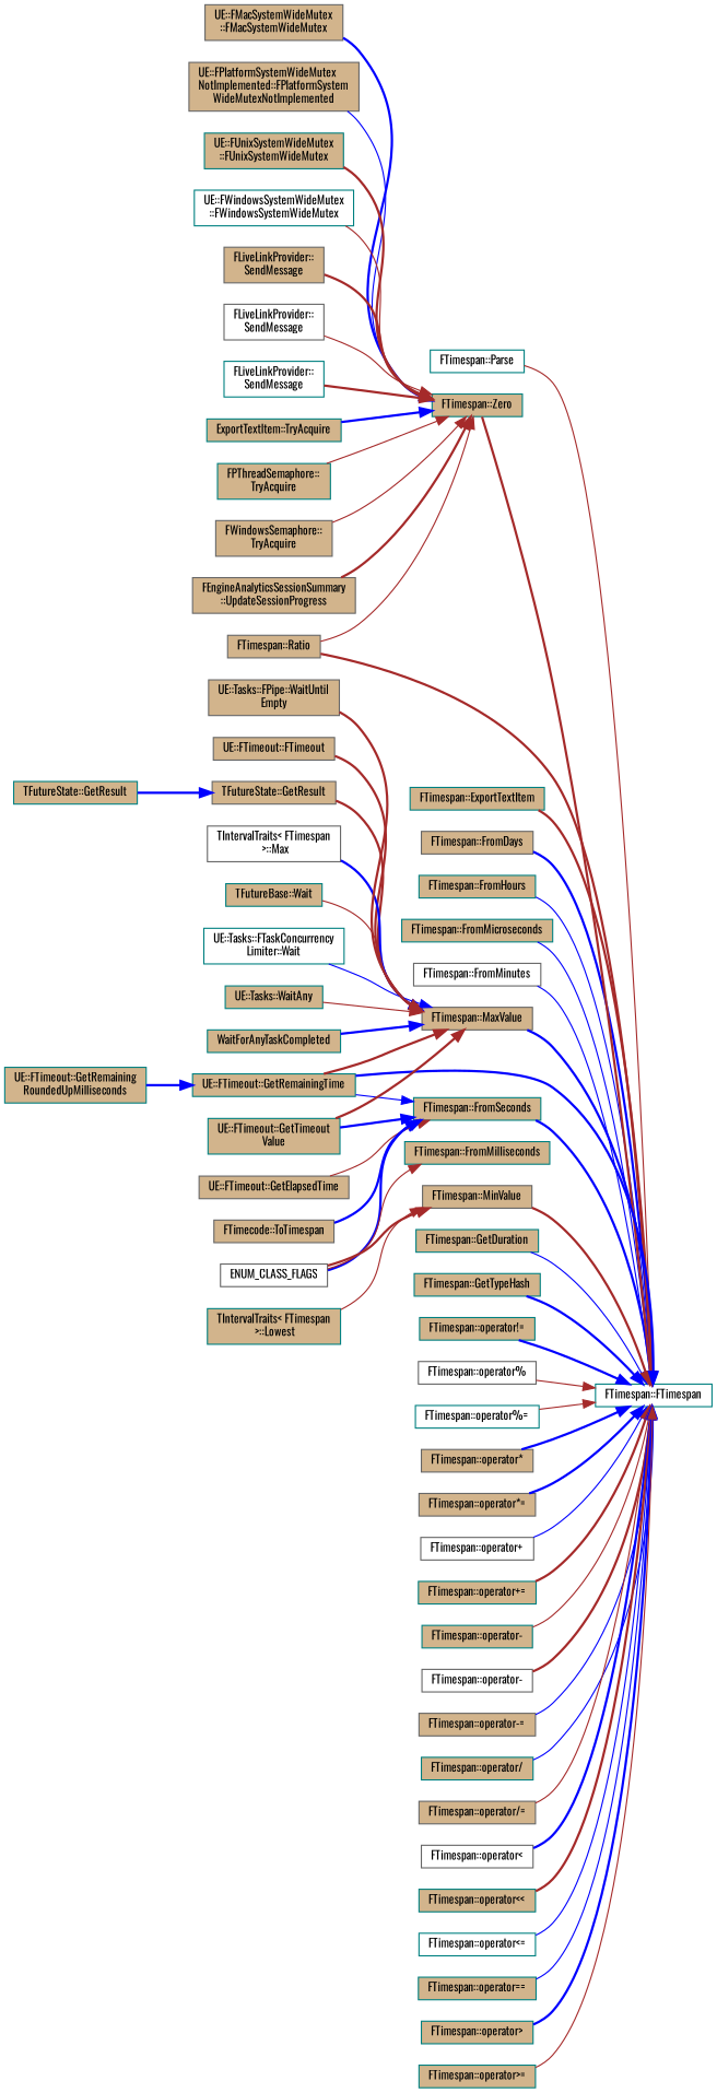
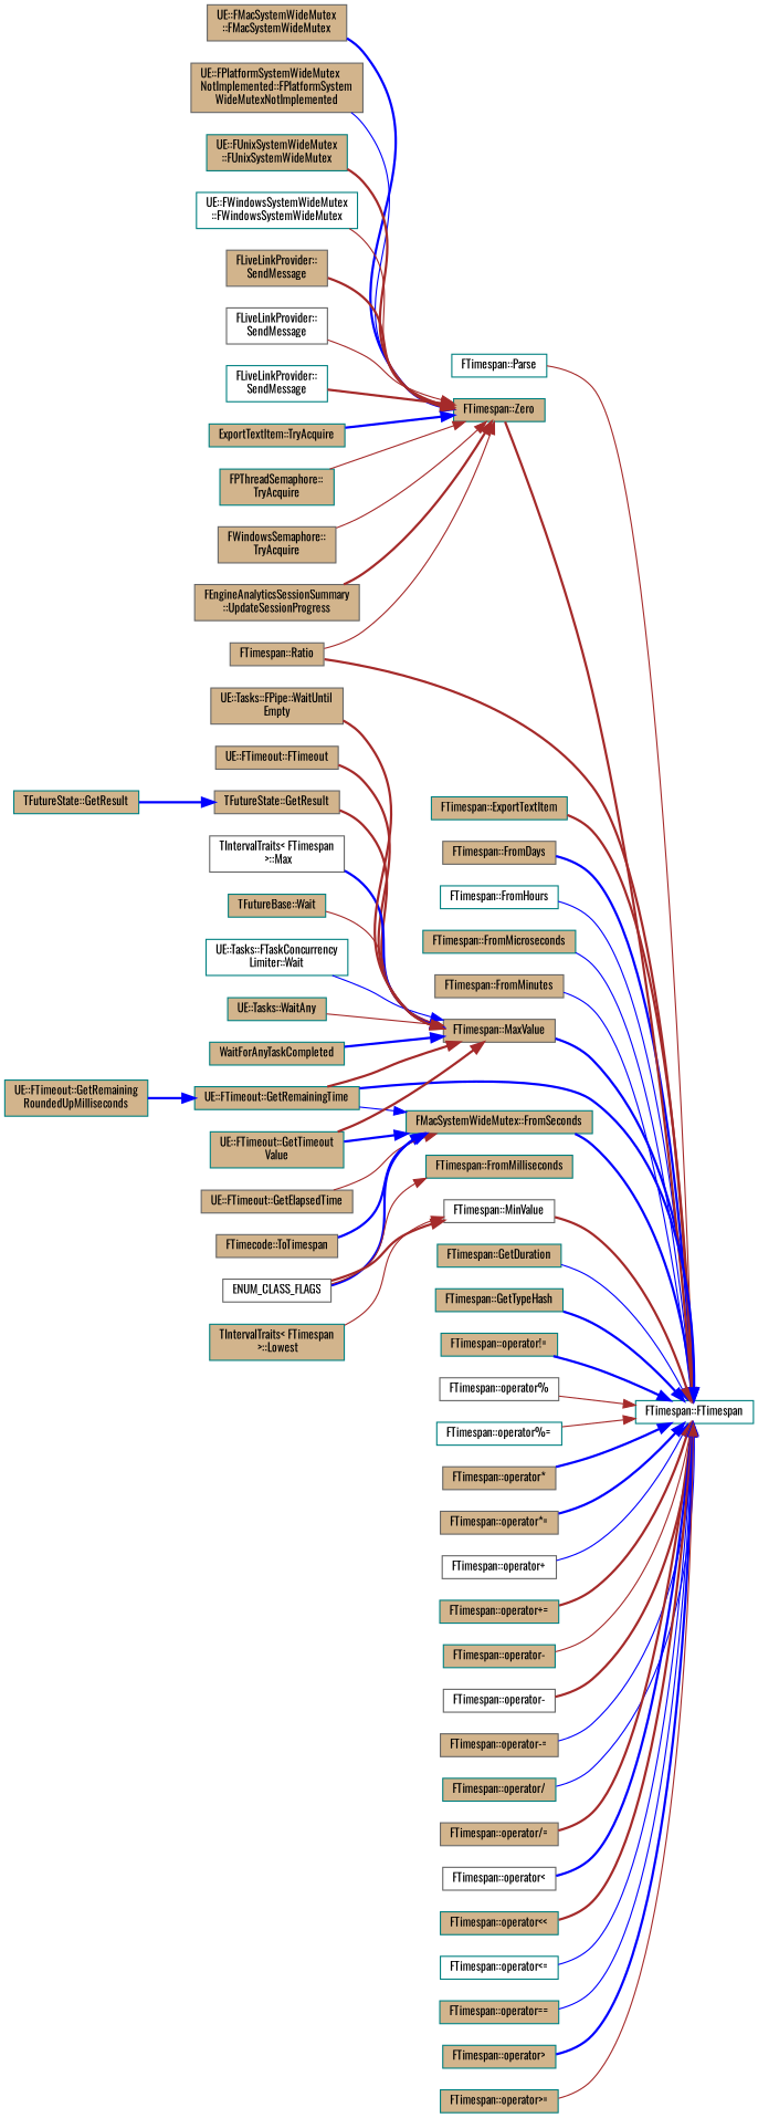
  digraph {
    fontname=Oswald
    rankdir=RL
    node [color=teal fillcolor=tan fontname=Oswald fontsize=10 shape=box style=filled]
    edge [color=brown dir=back fontname=Oswald fontsize=10 labelfontname=Helvetica labelfontsize=10 style=bold]
    n1 [fillcolor=white fontcolor=black height=0.2 label="FTimespan::FTimespan" width=0.4]
    n2 [height=0.2 label="FTimespan::ExportTextItem" width=0.4]
    n3 [color=gray40 height=0.2 label="FTimespan::FromDays" width=0.4]
-   n4 [height=0.2 label="FTimespan::FromHours" width=0.4]
+   n4 [fillcolor=white height=0.2 label="FTimespan::FromHours" width=0.4]
    n5 [height=0.2 label="FTimespan::FromMicroseconds" width=0.4]
-   n6 [color=gray40 fillcolor=white height=0.2 label="FTimespan::FromMinutes" width=0.4]
-   n7 [height=0.2 label="FTimespan::FromSeconds" width=0.4]
+   n6 [color=gray40 height=0.2 label="FTimespan::FromMinutes" width=0.4]
+   n7 [height=0.2 label="FMacSystemWideMutex::FromSeconds" width=0.4]
    n8 [height=0.2 label="FTimespan::GetDuration" width=0.4]
    n9 [height=0.2 label="FTimespan::GetTypeHash" width=0.4]
    n10 [color=gray40 height=0.2 label="FTimespan::MaxValue" width=0.4]
-   n11 [color=gray40 height=0.2 label="FTimespan::MinValue" width=0.4]
+   n11 [color=gray40 fillcolor=white height=0.2 label="FTimespan::MinValue" width=0.4]
    n12 [height=0.2 label="FTimespan::operator!=" width=0.4]
    n13 [color=gray40 fillcolor=white height=0.2 label="FTimespan::operator%" width=0.4]
    n14 [fillcolor=white height=0.2 label="FTimespan::operator%=" width=0.4]
    n15 [color=gray40 height=0.2 label="FTimespan::operator*" width=0.4]
    n16 [color=gray40 height=0.2 label="FTimespan::operator*=" width=0.4]
    n17 [color=gray40 fillcolor=white height=0.2 label="FTimespan::operator+" width=0.4]
    n18 [height=0.2 label="FTimespan::operator+=" width=0.4]
    n19 [height=0.2 label="FTimespan::operator-" width=0.4]
    n20 [color=gray40 fillcolor=white height=0.2 label="FTimespan::operator-" width=0.4]
    n21 [color=gray40 height=0.2 label="FTimespan::operator-=" width=0.4]
    n22 [height=0.2 label="FTimespan::operator/" width=0.4]
    n23 [color=gray40 height=0.2 label="FTimespan::operator/=" width=0.4]
    n24 [color=gray40 fillcolor=white height=0.2 label="FTimespan::operator\<" width=0.4]
    n25 [height=0.2 label="FTimespan::operator\<\<" width=0.4]
    n26 [fillcolor=white height=0.2 label="FTimespan::operator\<=" width=0.4]
    n27 [height=0.2 label="FTimespan::operator==" width=0.4]
    n28 [height=0.2 label="FTimespan::operator\>" width=0.4]
    n29 [height=0.2 label="FTimespan::operator\>=" width=0.4]
    n30 [fillcolor=white height=0.2 label="FTimespan::Parse" width=0.4]
    n31 [color=gray40 height=0.2 label="FTimespan::Ratio" width=0.4]
    n32 [height=0.2 label="FTimespan::Zero" width=0.4]
    n33 [height=0.2 label="UE::FTimeout::GetRemainingTime" width=0.4]
    n34 [height=0.2 label="FTimespan::FromMilliseconds" width=0.4]
    n35 [color=gray40 fillcolor=white height=0.2 label=ENUM_CLASS_FLAGS width=0.4]
    n36 [color=gray40 height=0.2 label="UE::FTimeout::GetElapsedTime" width=0.4]
    n37 [height=0.2 label="UE::FTimeout::GetTimeout\lValue" width=0.4]
    n38 [color=gray40 height=0.2 label="FTimecode::ToTimespan" width=0.4]
    n39 [color=gray40 height=0.2 label="UE::FTimeout::FTimeout" width=0.4]
    n40 [color=gray40 height=0.2 label="TFutureState::GetResult" width=0.4]
    n41 [color=gray40 fillcolor=white height=0.2 label="TIntervalTraits\< FTimespan\l \>::Max" width=0.4]
    n42 [height=0.2 label="TFutureBase::Wait" width=0.4]
    n43 [fillcolor=white height=0.2 label="UE::Tasks::FTaskConcurrency\lLimiter::Wait" width=0.4]
    n44 [height=0.2 label="UE::Tasks::WaitAny" width=0.4]
    n45 [height=0.2 label=WaitForAnyTaskCompleted width=0.4]
    n46 [color=gray40 height=0.2 label="UE::Tasks::FPipe::WaitUntil\lEmpty" width=0.4]
    n47 [height=0.2 label="TIntervalTraits\< FTimespan\l \>::Lowest" width=0.4]
    n48 [color=gray40 height=0.2 label="UE::FMacSystemWideMutex\l::FMacSystemWideMutex" width=0.4]
    n49 [color=gray40 height=0.2 label="UE::FPlatformSystemWideMutex\lNotImplemented::FPlatformSystem\lWideMutexNotImplemented" width=0.4]
    n50 [height=0.2 label="UE::FUnixSystemWideMutex\l::FUnixSystemWideMutex" width=0.4]
    n51 [fillcolor=white height=0.2 label="UE::FWindowsSystemWideMutex\l::FWindowsSystemWideMutex" width=0.4]
    n52 [color=gray40 height=0.2 label="FLiveLinkProvider::\lSendMessage" width=0.4]
    n53 [color=gray40 fillcolor=white height=0.2 label="FLiveLinkProvider::\lSendMessage" width=0.4]
    n54 [fillcolor=white height=0.2 label="FLiveLinkProvider::\lSendMessage" width=0.4]
    n55 [height=0.2 label="ExportTextItem::TryAcquire" width=0.4]
    n56 [height=0.2 label="FPThreadSemaphore::\lTryAcquire" width=0.4]
    n57 [color=gray40 height=0.2 label="FWindowsSemaphore::\lTryAcquire" width=0.4]
    n58 [color=gray40 height=0.2 label="FEngineAnalyticsSessionSummary\l::UpdateSessionProgress" width=0.4]
    n59 [height=0.2 label="UE::FTimeout::GetRemaining\lRoundedUpMilliseconds" width=0.4]
    n60 [height=0.2 label="TFutureState::GetResult" width=0.4]
    n1 -> n2
    n1 -> n3 [color=blue]
    n1 -> n4 [color=blue style=solid]
    n1 -> n5 [color=blue style=solid]
    n1 -> n6 [color=blue style=solid]
    n1 -> n7 [color=blue]
    n1 -> n8 [color=blue style=solid]
    n1 -> n9 [color=blue]
    n1 -> n10 [color=blue]
    n1 -> n11
    n1 -> n12 [color=blue]
    n1 -> n13 [style=solid]
    n1 -> n14 [style=solid]
    n1 -> n15 [color=blue]
    n1 -> n16 [color=blue]
    n1 -> n17 [color=blue style=solid]
    n1 -> n18
    n1 -> n19 [style=solid]
    n1 -> n20
    n1 -> n21 [color=blue style=solid]
    n1 -> n22 [color=blue style=solid]
-   n1 -> n23 [style=solid]
+   n1 -> n23
    n1 -> n24 [color=blue]
    n1 -> n25
    n1 -> n26 [color=blue style=solid]
    n1 -> n27 [color=blue style=solid]
    n1 -> n28 [color=blue]
    n1 -> n29 [style=solid]
    n1 -> n30 [style=solid]
    n1 -> n31
    n1 -> n32
    n1 -> n33 [color=blue]
    n7 -> n33 [color=blue style=solid]
    n7 -> n35 [color=blue]
    n7 -> n36 [style=solid]
    n7 -> n37 [color=blue]
    n7 -> n38 [color=blue]
    n10 -> n33
    n10 -> n37
    n10 -> n39
    n10 -> n40
    n10 -> n41 [color=blue]
    n10 -> n42 [style=solid]
    n10 -> n43 [color=blue style=solid]
    n10 -> n44 [style=solid]
    n10 -> n45 [color=blue]
    n10 -> n46
    n11 -> n35
    n11 -> n47 [style=solid]
    n32 -> n31 [style=solid]
    n32 -> n48 [color=blue]
    n32 -> n49 [color=blue style=solid]
    n32 -> n50
    n32 -> n51 [style=solid]
    n32 -> n52
    n32 -> n53 [style=solid]
    n32 -> n54
    n32 -> n55 [color=blue]
    n32 -> n56 [style=solid]
    n32 -> n57 [style=solid]
    n32 -> n58
    n33 -> n59 [color=blue]
    n34 -> n35 [style=solid]
    n40 -> n60 [color=blue]
  }
